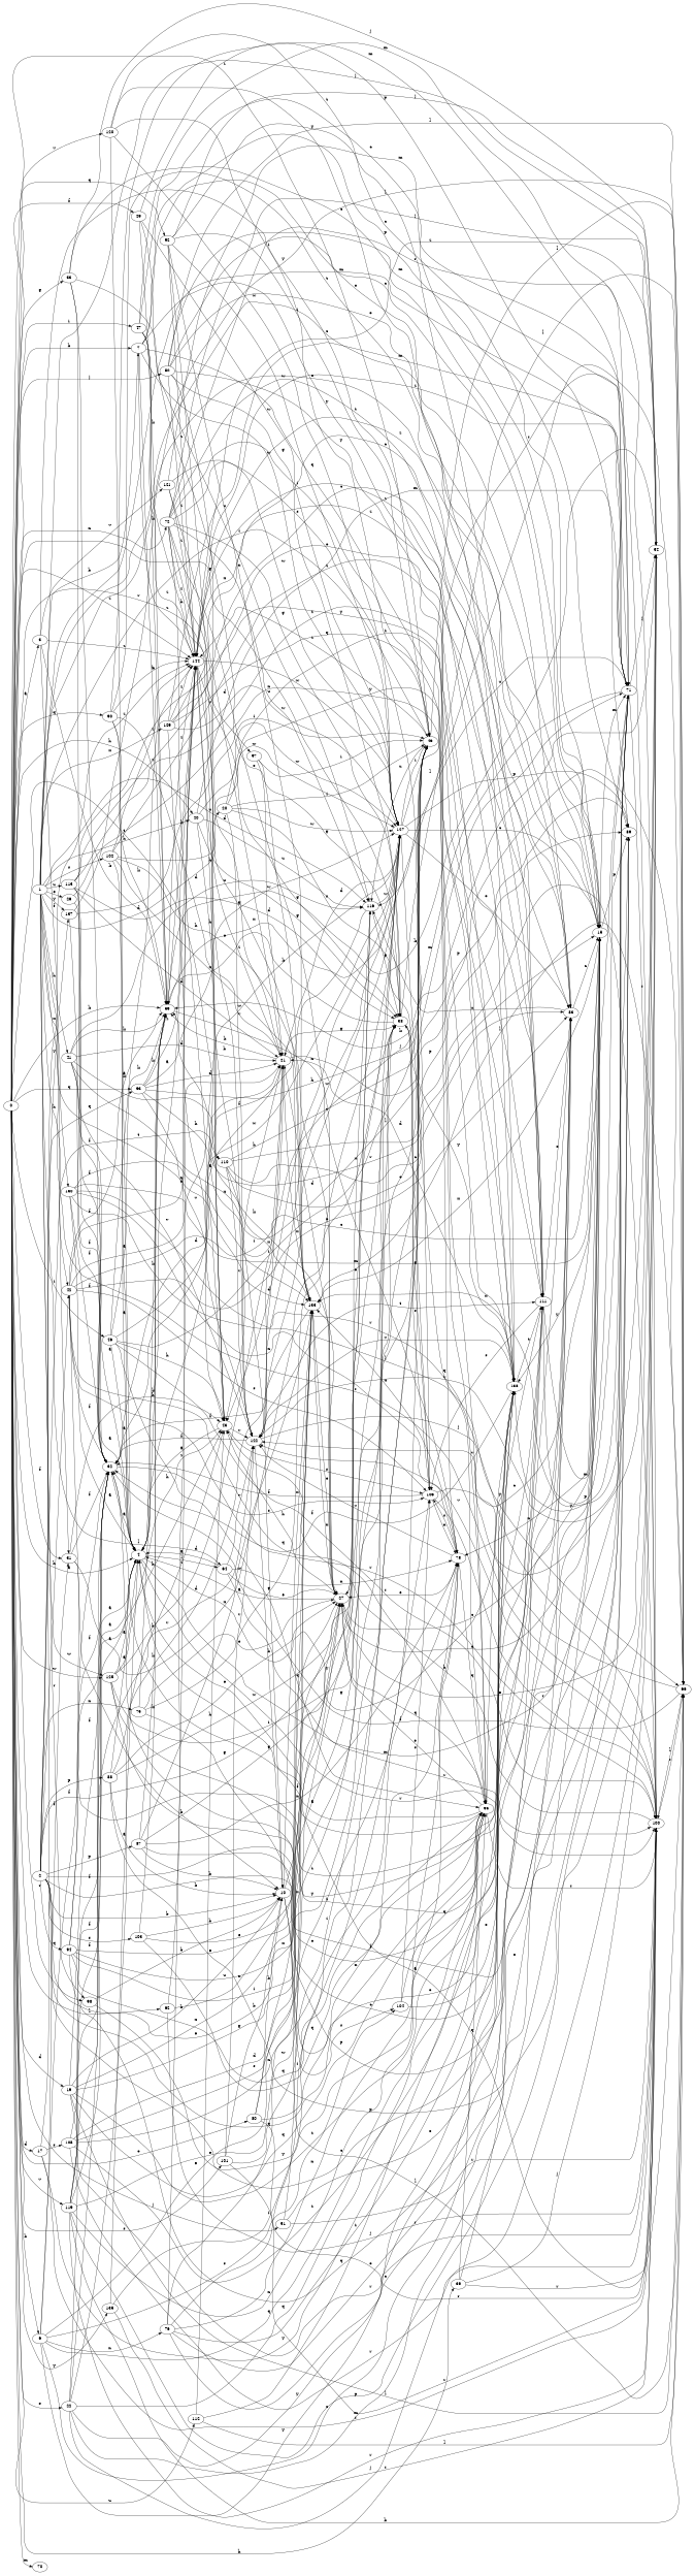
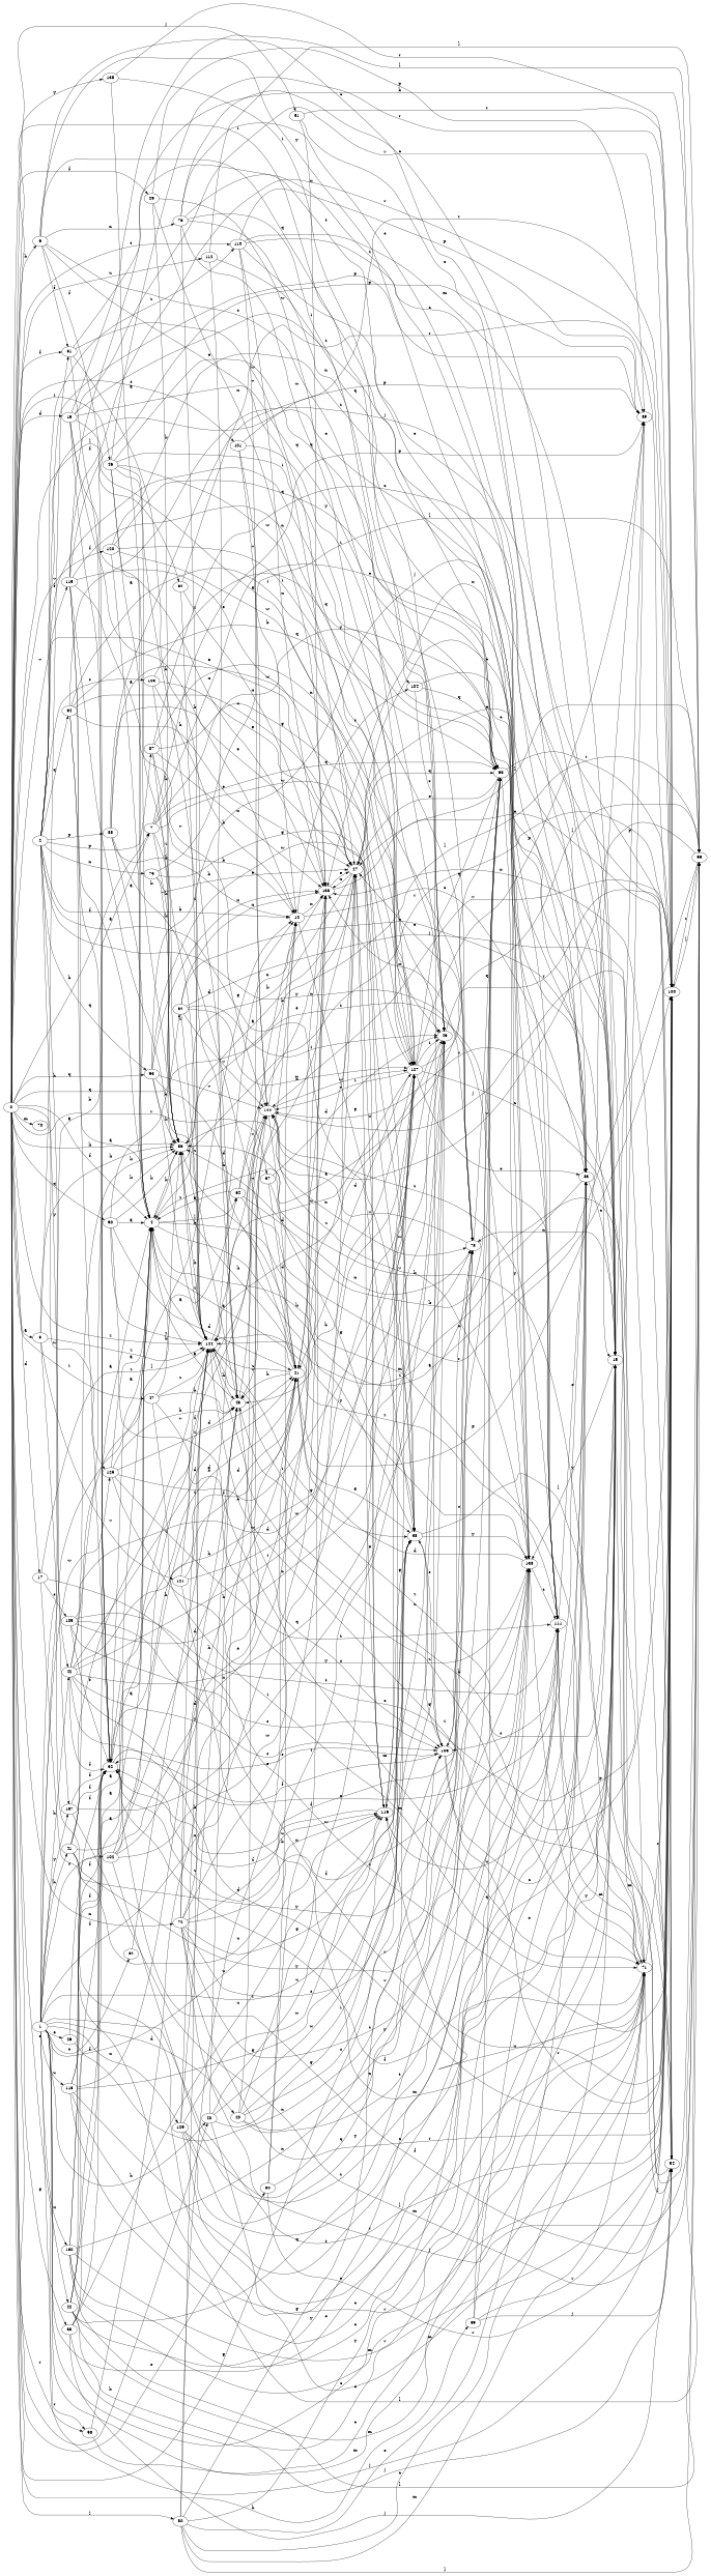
  strict digraph {
    rankdir=LR
    0
    3
    4
    6
    7
    17
    19
    22
    29
    31
    33
    38
    39
    40
    46
    47
    49
    50
    51
    59
    62
    70
    72
    80
    90
    92
    93
    97
    98
    101
    110
    112
    119
    120
    125
    135
    144
    138
    121
    64
    71
    100
    15
    27
    95
    32
    76
    104
    83
    89
    127
    105
    133
    10
    66
    111
    54
    43
    116
    106
    21
    78
    122
    1
    20
    26
    41
    42
+   82
    102
    113
    129
    130
    137
    2
    75
    87
    88
    94
    103
    0 -> 3 [label=a]
    0 -> 4 [label=a]
    0 -> 6 [label=b]
    0 -> 7 [label=b]
    0 -> 17 [label=d]
    0 -> 19 [label=d]
    0 -> 22 [label=e]
    0 -> 29 [label=f]
    0 -> 31 [label=f]
    0 -> 33 [label=g]
    0 -> 38 [label=g]
    0 -> 39 [label=h]
    0 -> 40 [label=h]
    0 -> 46 [label=i]
    0 -> 47 [label=i]
    0 -> 49 [label=i]
    0 -> 50 [label=j]
    0 -> 51 [label=j]
    0 -> 59 [label=k]
    0 -> 62 [label=l]
    0 -> 70 [label=m]
    0 -> 72 [label=n]
    0 -> 80 [label=o]
    0 -> 90 [label=q]
    0 -> 92 [label=q]
    0 -> 93 [label=q]
    0 -> 97 [label=r]
    0 -> 98 [label=r]
    0 -> 101 [label=s]
    0 -> 110 [label=t]
    0 -> 112 [label=u]
    0 -> 119 [label=v]
    0 -> 120 [label=v]
    0 -> 125 [label=w]
    0 -> 135 [label=y]
    0 -> 144 [label=z]
    3 -> 31 [label=f]
    3 -> 59 [label=k]
    3 -> 144 [label=z]
    3 -> 138 [label=y]
    3 -> 121 [label=v]
    4 -> 59 [label=k]
    4 -> 138 [label=y]
    4 -> 64 [label=l]
    4 -> 71 [label=m]
    4 -> 100 [label=r]
    6 -> 31 [label=f]
    6 -> 138 [label=y]
    6 -> 15 [label=c]
    6 -> 27 [label=e]
    6 -> 95 [label=q]
    6 -> 32 [label=f]
    6 -> 76 [label=n]
    6 -> 104 [label=s]
    7 -> 59 [label=k]
    7 -> 144 [label=z]
    7 -> 138 [label=y]
    7 -> 95 [label=q]
    7 -> 83 [label=o]
    7 -> 89 [label=p]
    7 -> 127 [label=w]
    17 -> 144 [label=z]
    17 -> 138 [label=y]
    17 -> 100 [label=r]
    17 -> 105 [label=s]
    19 -> 38 [label=g]
    19 -> 100 [label=r]
    19 -> 95 [label=q]
    19 -> 32 [label=f]
    19 -> 133 [label=x]
    19 -> 10 [label=b]
    19 -> 66 [label=l]
    19 -> 111 [label=t]
    22 -> 4 [label=a]
    22 -> 138 [label=y]
    22 -> 71 [label=m]
    22 -> 95 [label=q]
    22 -> 32 [label=f]
    22 -> 54 [label=j]
    22 -> 43 [label=h]
    29 -> 59 [label=k]
    29 -> 89 [label=p]
    29 -> 127 [label=w]
    29 -> 133 [label=x]
    31 -> 32 [label=f]
    31 -> 127 [label=w]
    31 -> 111 [label=t]
    31 -> 43 [label=h]
    33 -> 4 [label=a]
    33 -> 15 [label=c]
    33 -> 32 [label=f]
    33 -> 54 [label=j]
    33 -> 116 [label=u]
    38 -> 59 [label=k]
    38 -> 138 [label=y]
    38 -> 66 [label=l]
    38 -> 106 [label=s]
    39 -> 100 [label=r]
    39 -> 95 [label=q]
    39 -> 83 [label=o]
    39 -> 54 [label=j]
    40 -> 38 [label=g]
    40 -> 71 [label=m]
    40 -> 127 [label=w]
    40 -> 43 [label=h]
    40 -> 116 [label=u]
    46 -> 4 [label=a]
    46 -> 49 [label=i]
    46 -> 59 [label=k]
    46 -> 144 [label=z]
    46 -> 100 [label=r]
    46 -> 95 [label=q]
    46 -> 127 [label=w]
    46 -> 43 [label=h]
    47 -> 59 [label=k]
    47 -> 144 [label=z]
    47 -> 71 [label=m]
    47 -> 15 [label=c]
    47 -> 43 [label=h]
    49 -> 144 [label=z]
    49 -> 66 [label=l]
    49 -> 116 [label=u]
    50 -> 38 [label=g]
    50 -> 144 [label=z]
    50 -> 138 [label=y]
    50 -> 71 [label=m]
    50 -> 15 [label=c]
    50 -> 83 [label=o]
    50 -> 66 [label=l]
    50 -> 21 [label=d]
    51 -> 100 [label=r]
    51 -> 83 [label=o]
    51 -> 133 [label=x]
    59 -> 144 [label=z]
    59 -> 66 [label=l]
    59 -> 78 [label=n]
    62 -> 144 [label=z]
    62 -> 100 [label=r]
    62 -> 133 [label=x]
    72 -> 38 [label=g]
    72 -> 49 [label=i]
    72 -> 144 [label=z]
    72 -> 100 [label=r]
    72 -> 27 [label=e]
    72 -> 10 [label=b]
    72 -> 111 [label=t]
    72 -> 54 [label=j]
    72 -> 43 [label=h]
    72 -> 116 [label=u]
    72 -> 106 [label=s]
    80 -> 100 [label=r]
    80 -> 133 [label=x]
    80 -> 10 [label=b]
    80 -> 78 [label=n]
    90 -> 4 [label=a]
    90 -> 59 [label=k]
    90 -> 144 [label=z]
    90 -> 71 [label=m]
    90 -> 111 [label=t]
    90 -> 21 [label=d]
    92 -> 49 [label=i]
    92 -> 144 [label=z]
    92 -> 15 [label=c]
    92 -> 127 [label=w]
    92 -> 133 [label=x]
    92 -> 54 [label=j]
    92 -> 122 [label=v]
    93 -> 59 [label=k]
    93 -> 144 [label=z]
    93 -> 127 [label=w]
    93 -> 133 [label=x]
    93 -> 54 [label=j]
    93 -> 21 [label=d]
    93 -> 122 [label=v]
    97 -> 38 [label=g]
    97 -> 49 [label=i]
    97 -> 21 [label=d]
    98 -> 15 [label=c]
    98 -> 10 [label=b]
    101 -> 49 [label=i]
    101 -> 100 [label=r]
    101 -> 10 [label=b]
    101 -> 122 [label=v]
    110 -> 71 [label=m]
    110 -> 15 [label=c]
    110 -> 83 [label=o]
    110 -> 89 [label=p]
    110 -> 133 [label=x]
    110 -> 122 [label=v]
    112 -> 95 [label=q]
    112 -> 66 [label=l]
    112 -> 43 [label=h]
    119 -> 4 [label=a]
    119 -> 100 [label=r]
    119 -> 27 [label=e]
    119 -> 32 [label=f]
    119 -> 89 [label=p]
    119 -> 66 [label=b]
    119 -> 43 [label=h]
    119 -> 78 [label=n]
    119 -> 122 [label=v]
    120 -> 4 [label=a]
    120 -> 49 [label=i]
    120 -> 138 [label=y]
    120 -> 127 [label=w]
    120 -> 111 [label=t]
    125 -> 4 [label=a]
    125 -> 49 [label=i]
    125 -> 138 [label=y]
    125 -> 111 [label=t]
    125 -> 43 [label=h]
    125 -> 21 [label=d]
    135 -> 4 [label=a]
    135 -> 49 [label=i]
    135 -> 100 [label=r]
    144 -> 4 [label=a]
    144 -> 38 [label=g]
    144 -> 59 [label=k]
    144 -> 127 [label=w]
    144 -> 133 [label=x]
    144 -> 43 [label=h]
    138 -> 32 [label=f]
    138 -> 111 [label=t]
    138 -> 21 [label=d]
    138 -> 122 [label=v]
    121 -> 144 [label=z]
    121 -> 71 [label=m]
    121 -> 127 [label=w]
    121 -> 21 [label=d]
    64 -> 4 [label=a]
    64 -> 100 [label=r]
    64 -> 27 [label=e]
    64 -> 78 [label=n]
    64 -> 122 [label=v]
    71 -> 59 [label=k]
    71 -> 144 [label=z]
    71 -> 138 [label=y]
    71 -> 100 [label=r]
    71 -> 32 [label=f]
    71 -> 54 [label=j]
    71 -> 116 [label=u]
    71 -> 122 [label=v]
    100 -> 66 [label=l]
    100 -> 43 [label=h]
    100 -> 122 [label=v]
    15 -> 144 [label=z]
    15 -> 138 [label=y]
    15 -> 71 [label=m]
    15 -> 27 [label=e]
    15 -> 89 [label=p]
    15 -> 133 [label=x]
    15 -> 78 [label=n]
    27 -> 4 [label=a]
    27 -> 59 [label=k]
    27 -> 15 [label=c]
    27 -> 95 [label=q]
    27 -> 133 [label=x]
    27 -> 43 [label=h]
    27 -> 116 [label=u]
    27 -> 21 [label=d]
    95 -> 4 [label=a]
    95 -> 138 [label=y]
    95 -> 100 [label=r]
    95 -> 27 [label=e]
    95 -> 32 [label=f]
    32 -> 4 [label=a]
    32 -> 106 [label=s]
    32 -> 21 [label=d]
    76 -> 49 [label=i]
    76 -> 144 [label=z]
    76 -> 15 [label=c]
    76 -> 83 [label=o]
    76 -> 127 [label=w]
    76 -> 111 [label=t]
    76 -> 78 [label=n]
    104 -> 95 [label=q]
    104 -> 83 [label=o]
    104 -> 106 [label=s]
    83 -> 144 [label=z]
    83 -> 15 [label=c]
    83 -> 116 [label=u]
    127 -> 49 [label=i]
    127 -> 100 [label=r]
    127 -> 15 [label=c]
    127 -> 95 [label=q]
    127 -> 83 [label=o]
    127 -> 89 [label=p]
    127 -> 43 [label=h]
    127 -> 21 [label=d]
    127 -> 122 [label=v]
    105 -> 49 [label=d]
    105 -> 100 [label=r]
    105 -> 32 [label=f]
    105 -> 111 [label=t]
    105 -> 106 [label=s]
    105 -> 78 [label=n]
    133 -> 27 [label=e]
    133 -> 32 [label=f]
    133 -> 66 [label=l]
    10 -> 38 [label=g]
    10 -> 104 [label=s]
    10 -> 83 [label=o]
    10 -> 133 [label=x]
    66 -> 4 [label=a]
    66 -> 100 [label=r]
    66 -> 32 [label=f]
    66 -> 122 [label=v]
    111 -> 144 [label=z]
    111 -> 71 [label=m]
    111 -> 83 [label=o]
    111 -> 89 [label=p]
    111 -> 106 [label=s]
    54 -> 59 [label=k]
    54 -> 144 [label=z]
    54 -> 27 [label=e]
    54 -> 133 [label=x]
    43 -> 4 [label=a]
    43 -> 106 [label=s]
    43 -> 122 [label=v]
    116 -> 38 [label=g]
    116 -> 27 [label=e]
    116 -> 32 [label=f]
    116 -> 127 [label=w]
    106 -> 38 [label=g]
    106 -> 100 [label=r]
    106 -> 15 [label=c]
    106 -> 32 [label=f]
    106 -> 78 [label=n]
    21 -> 4 [label=a]
    21 -> 38 [label=g]
    21 -> 59 [label=k]
    21 -> 144 [label=z]
    21 -> 89 [label=p]
    21 -> 133 [label=x]
    21 -> 43 [label=h]
    78 -> 27 [label=e]
    78 -> 95 [label=q]
    78 -> 133 [label=x]
    78 -> 106 [label=s]
    78 -> 122 [label=v]
    122 -> 32 [label=f]
    122 -> 127 [label=w]
    122 -> 10 [label=b]
    122 -> 111 [label=t]
    122 -> 54 [label=j]
    122 -> 21 [label=d]
    1 -> 7 [label=b]
    1 -> 40 [label=h]
    1 -> 49 [label=i]
    1 -> 98 [label=r]
    1 -> 125 [label=w]
    1 -> 64 [label=l]
    1 -> 71 [label=m]
    1 -> 100 [label=r]
    1 -> 15 [label=c]
    1 -> 83 [label=o]
    1 -> 133 [label=x]
    1 -> 54 [label=j]
    1 -> 116 [label=u]
    1 -> 20 [label=d]
    1 -> 26 [label=e]
    1 -> 41 [label=h]
    1 -> 42 [label=h]
+   1 -> 82 [label=o]
    1 -> 102 [label=s]
    1 -> 113 [label=u]
    1 -> 129 [label=x]
    1 -> 130 [label=x]
    1 -> 137 [label=y]
    20 -> 49 [label=i]
    20 -> 138 [label=y]
    20 -> 127 [label=w]
    20 -> 111 [label=t]
    20 -> 106 [label=s]
    20 -> 122 [label=v]
    26 -> 32 [label=f]
    26 -> 78 [label=n]
    41 -> 59 [label=k]
    41 -> 100 [label=r]
    41 -> 32 [label=f]
    41 -> 66 [label=l]
    41 -> 116 [label=u]
    41 -> 21 [label=d]
    41 -> 122 [label=v]
    42 -> 49 [label=i]
    42 -> 59 [label=k]
    42 -> 100 [label=r]
    42 -> 95 [label=q]
    42 -> 32 [label=f]
    42 -> 83 [label=o]
    42 -> 127 [label=w]
    42 -> 10 [label=b]
    42 -> 106 [label=s]
    42 -> 21 [label=d]
+   82 -> 10 [label=b]
    102 -> 4 [label=a]
    102 -> 144 [label=z]
    102 -> 27 [label=e]
    102 -> 127 [label=w]
    102 -> 133 [label=x]
    102 -> 111 [label=t]
    113 -> 4 [label=a]
    113 -> 38 [label=g]
    113 -> 15 [label=c]
    113 -> 32 [label=f]
    113 -> 83 [label=o]
    113 -> 111 [label=t]
    113 -> 21 [label=d]
    129 -> 144 [label=z]
    129 -> 138 [label=y]
    129 -> 71 [label=m]
    129 -> 15 [label=c]
    129 -> 95 [label=q]
    129 -> 127 [label=w]
    129 -> 43 [label=h]
    130 -> 4 [label=a]
    130 -> 71 [label=m]
    130 -> 100 [label=r]
    130 -> 15 [label=c]
    130 -> 32 [label=f]
    130 -> 66 [label=l]
    130 -> 78 [label=n]
    137 -> 49 [label=i]
    137 -> 32 [label=f]
    137 -> 66 [label=l]
    2 -> 38 [label=g]
    2 -> 93 [label=q]
    2 -> 110 [label=t]
    2 -> 138 [label=y]
    2 -> 27 [label=e]
    2 -> 95 [label=q]
    2 -> 83 [label=o]
    2 -> 89 [label=p]
    2 -> 10 [label=b]
    2 -> 42 [label=h]
    2 -> 137 [label=y]
    2 -> 75 [label=n]
    2 -> 87 [label=p]
    2 -> 88 [label=p]
    2 -> 94 [label=q]
    2 -> 103 [label=s]
    75 -> 38 [label=g]
    75 -> 59 [label=k]
    75 -> 27 [label=e]
    75 -> 66 [label=l]
    87 -> 38 [label=g]
    87 -> 59 [label=k]
    87 -> 15 [label=c]
    87 -> 133 [label=x]
    87 -> 10 [label=b]
    87 -> 78 [label=n]
    88 -> 4 [label=a]
    88 -> 27 [label=e]
    88 -> 89 [label=p]
    88 -> 127 [label=w]
    88 -> 10 [label=b]
    88 -> 21 [label=d]
    94 -> 4 [label=a]
    94 -> 49 [label=i]
    94 -> 27 [label=e]
    94 -> 95 [label=q]
    94 -> 32 [label=f]
    94 -> 54 [label=j]
    94 -> 116 [label=u]
    103 -> 59 [label=k]
    103 -> 27 [label=e]
    103 -> 95 [label=q]
    103 -> 10 [label=b]
  }
